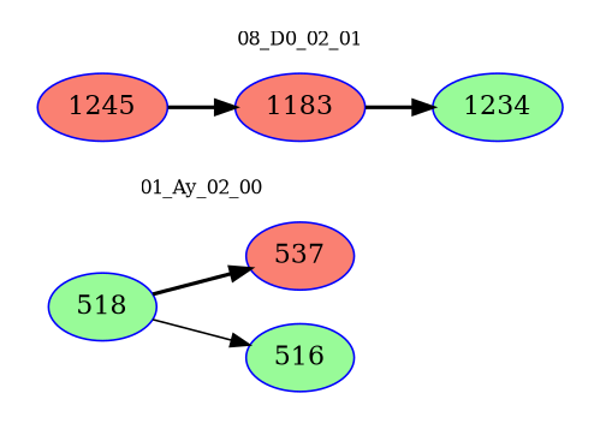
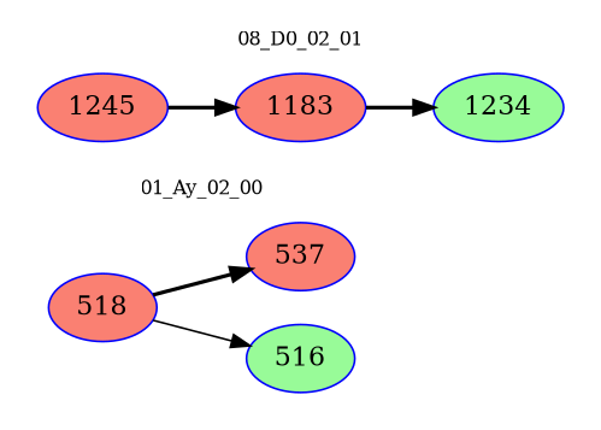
  digraph {
    rankdir=LR
    node [color=blue fillcolor=palegreen style=filled]
    edge [color=black style=bold]
-   n1 [label=518]
+   n1 [fillcolor=salmon label=518]
    n2 [label=516]
    n3 [fillcolor=salmon label=537]
    n4 [fillcolor=salmon label=1245]
    n5 [fillcolor=salmon label=1183]
    n6 [label=1234]
    subgraph cluster_1 {
      color=white
      fontsize=10
      label="01_Ay_02_00"
      n1
      n2
      n3
    }
    subgraph cluster_2 {
      color=white
      fontsize=10
      label="08_D0_02_01"
      n4
      n5
      n6
    }
    n1 -> n2 [style=solid]
    n1 -> n3
    n4 -> n5
    n5 -> n6
  }
